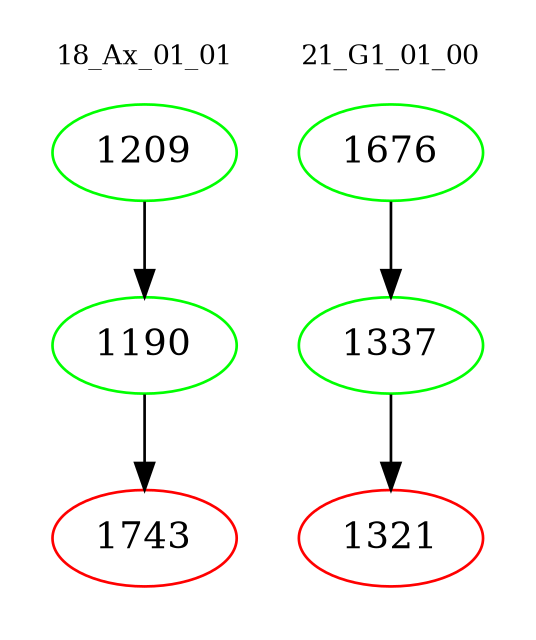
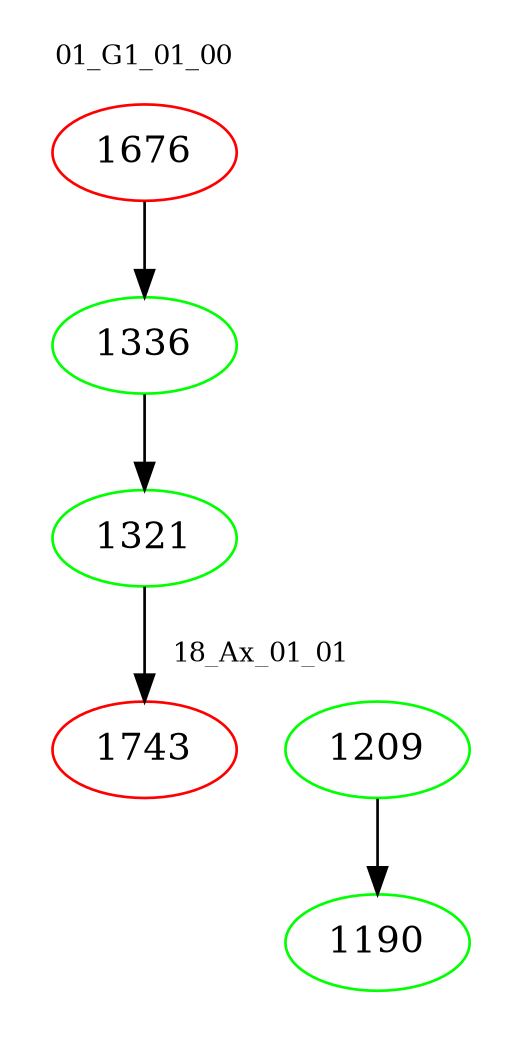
  digraph {
    node [color=green]
    edge [color=black]
    n1 [label=1190]
    n2 [label=1209]
    n3 [color=red label=1743]
-   n4 [label=1337]
-   n5 [color=red label=1321]
-   n6 [label=1676]
+   n4 [label=1336]
+   n5 [label=1321]
+   n6 [color=red label=1676]
    subgraph cluster_1 {
      color=white
      fontsize=10
      label="18_Ax_01_01"
      n1
      n2
      n3
    }
    subgraph cluster_2 {
      color=white
      fontsize=10
-     label="21_G1_01_00"
+     label="01_G1_01_00"
      n4
      n5
      n6
    }
-   n1 -> n3
+   n5 -> n3
    n2 -> n1
    n4 -> n5
    n6 -> n4
  }
